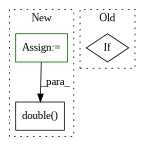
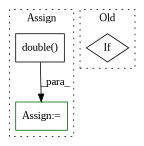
  digraph {
    fontname="Liberation Serif"
    node [l=3 shape=box color=black fontname="Liberation Serif"]
    n1 [a=75 l=17 label="double()" s=11224]
    n2 [a=68 label="Assign:=" s=11221 color=darkgreen]
    n3 [a=96 label=If s=10585 shape=diamond]
    subgraph cluster_1 {
-     label=New
+     label=Assign
      style=dotted
      n1
      n2
    }
    subgraph cluster_2 {
      label=Old
      style=dotted
      n3
    }
-   n2 -> n1 [label=_para_ fontname="Liberation Serif"]
+   n1 -> n2 [label=_para_ fontname="Liberation Serif"]
  }
